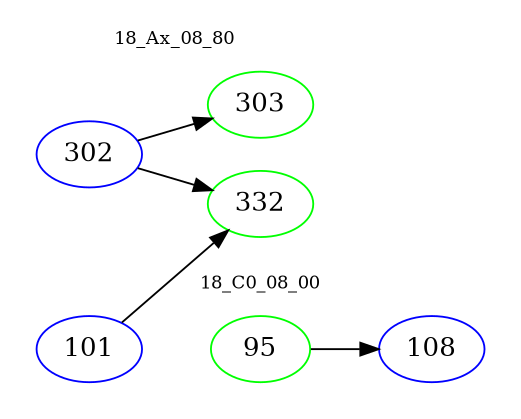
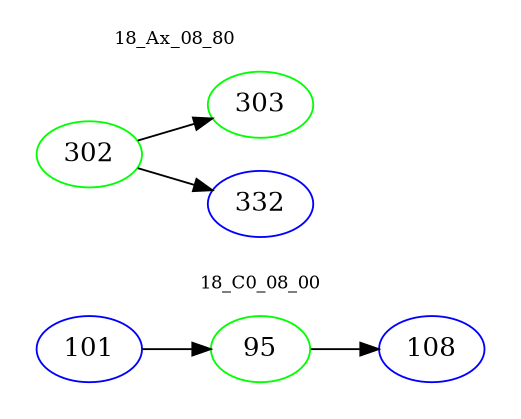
  digraph {
    rankdir=LR
    node [color=blue]
    edge [color=black]
-   n1 [label=302]
+   n1 [color=green label=302]
    n2 [color=green label=303]
-   n3 [color=green label=332]
+   n3 [label=332]
    n4 [label=101]
    n5 [color=green label=95]
    n6 [label=108]
    subgraph cluster_1 {
      color=white
      fontsize=10
      label="18_Ax_08_80"
      n1
      n2
      n3
    }
    subgraph cluster_2 {
      color=white
      fontsize=10
      label="18_C0_08_00"
      n4
      n5
      n6
    }
    n1 -> n2
    n1 -> n3
-   n4 -> n3
+   n4 -> n5
    n5 -> n6
  }
